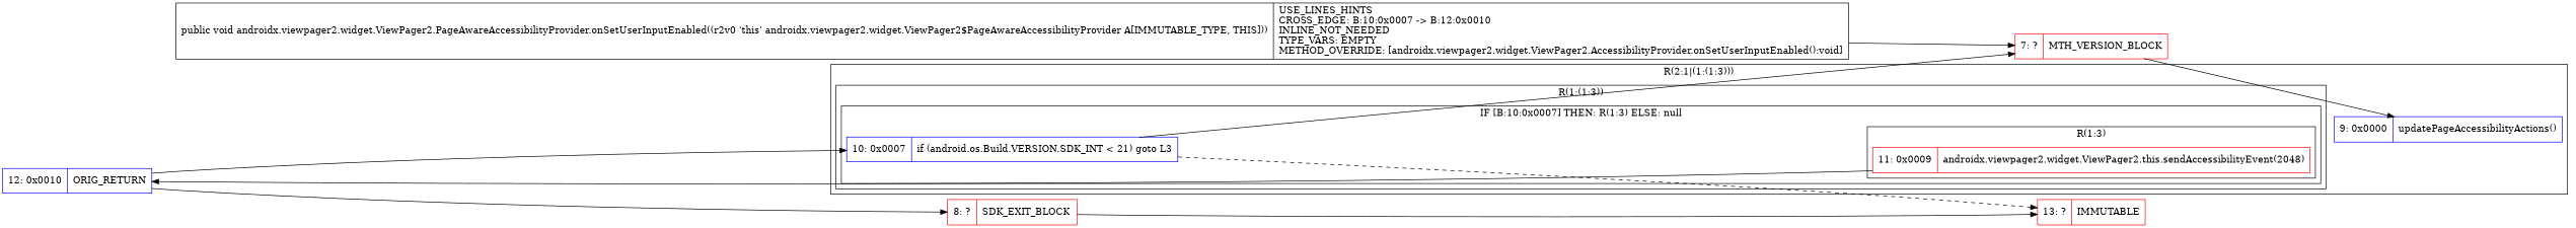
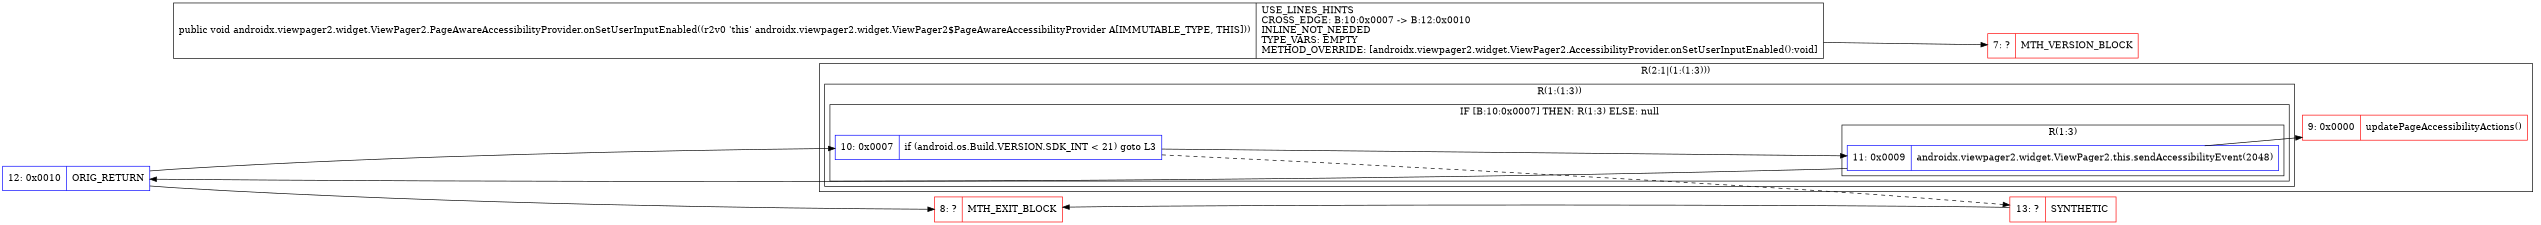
  digraph {
    fontname="DejaVu Serif"
    rankdir=LR
    node [color=blue fontname="DejaVu Serif" shape=record]
    edge [fontname="DejaVu Serif"]
-   n1 [color=red label="{11\:\ 0x0009|androidx.viewpager2.widget.ViewPager2.this.sendAccessibilityEvent(2048)\l}"]
+   n1 [label="{11\:\ 0x0009|androidx.viewpager2.widget.ViewPager2.this.sendAccessibilityEvent(2048)\l}"]
    n2 [label="{10\:\ 0x0007|if (android.os.Build.VERSION.SDK_INT \< 21) goto L3\l}"]
-   n3 [label="{9\:\ 0x0000|updatePageAccessibilityActions()\l}"]
+   n3 [color=red label="{9\:\ 0x0000|updatePageAccessibilityActions()\l}"]
    n4 [label="{12\:\ 0x0010|ORIG_RETURN\l}"]
-   n5 [color=red label="{13\:\ ?|IMMUTABLE\l}"]
-   n6 [color=red label="{8\:\ ?|SDK_EXIT_BLOCK\l}"]
+   n5 [color=red label="{13\:\ ?|SYNTHETIC\l}"]
+   n6 [color=red label="{8\:\ ?|MTH_EXIT_BLOCK\l}"]
    n7 [color=red label="{7\:\ ?|MTH_VERSION_BLOCK\l}"]
    n8 [label="{public void androidx.viewpager2.widget.ViewPager2.PageAwareAccessibilityProvider.onSetUserInputEnabled((r2v0 'this' androidx.viewpager2.widget.ViewPager2$PageAwareAccessibilityProvider A[IMMUTABLE_TYPE, THIS]))  | USE_LINES_HINTS\lCROSS_EDGE: B:10:0x0007 \-\> B:12:0x0010\lINLINE_NOT_NEEDED\lTYPE_VARS: EMPTY\lMETHOD_OVERRIDE: [androidx.viewpager2.widget.ViewPager2.AccessibilityProvider.onSetUserInputEnabled():void]\l}" color=""]
    subgraph cluster_1 {
      label="R(2:1|(1:(1:3)))"
      n3
      subgraph cluster_2 {
        label="R(1:(1:3))"
        subgraph cluster_3 {
          label="IF [B:10:0x0007] THEN: R(1:3) ELSE: null"
          n2
          subgraph cluster_4 {
            label="R(1:3)"
            n1
          }
        }
      }
    }
    n1 -> n4
-   n2 -> n7
+   n2 -> n1
    n2 -> n5 [style=dashed]
    n4 -> n2
    n4 -> n6
-   n6 -> n5
-   n7 -> n3
+   n5 -> n6
+   n1 -> n3
    n8 -> n7
  }
